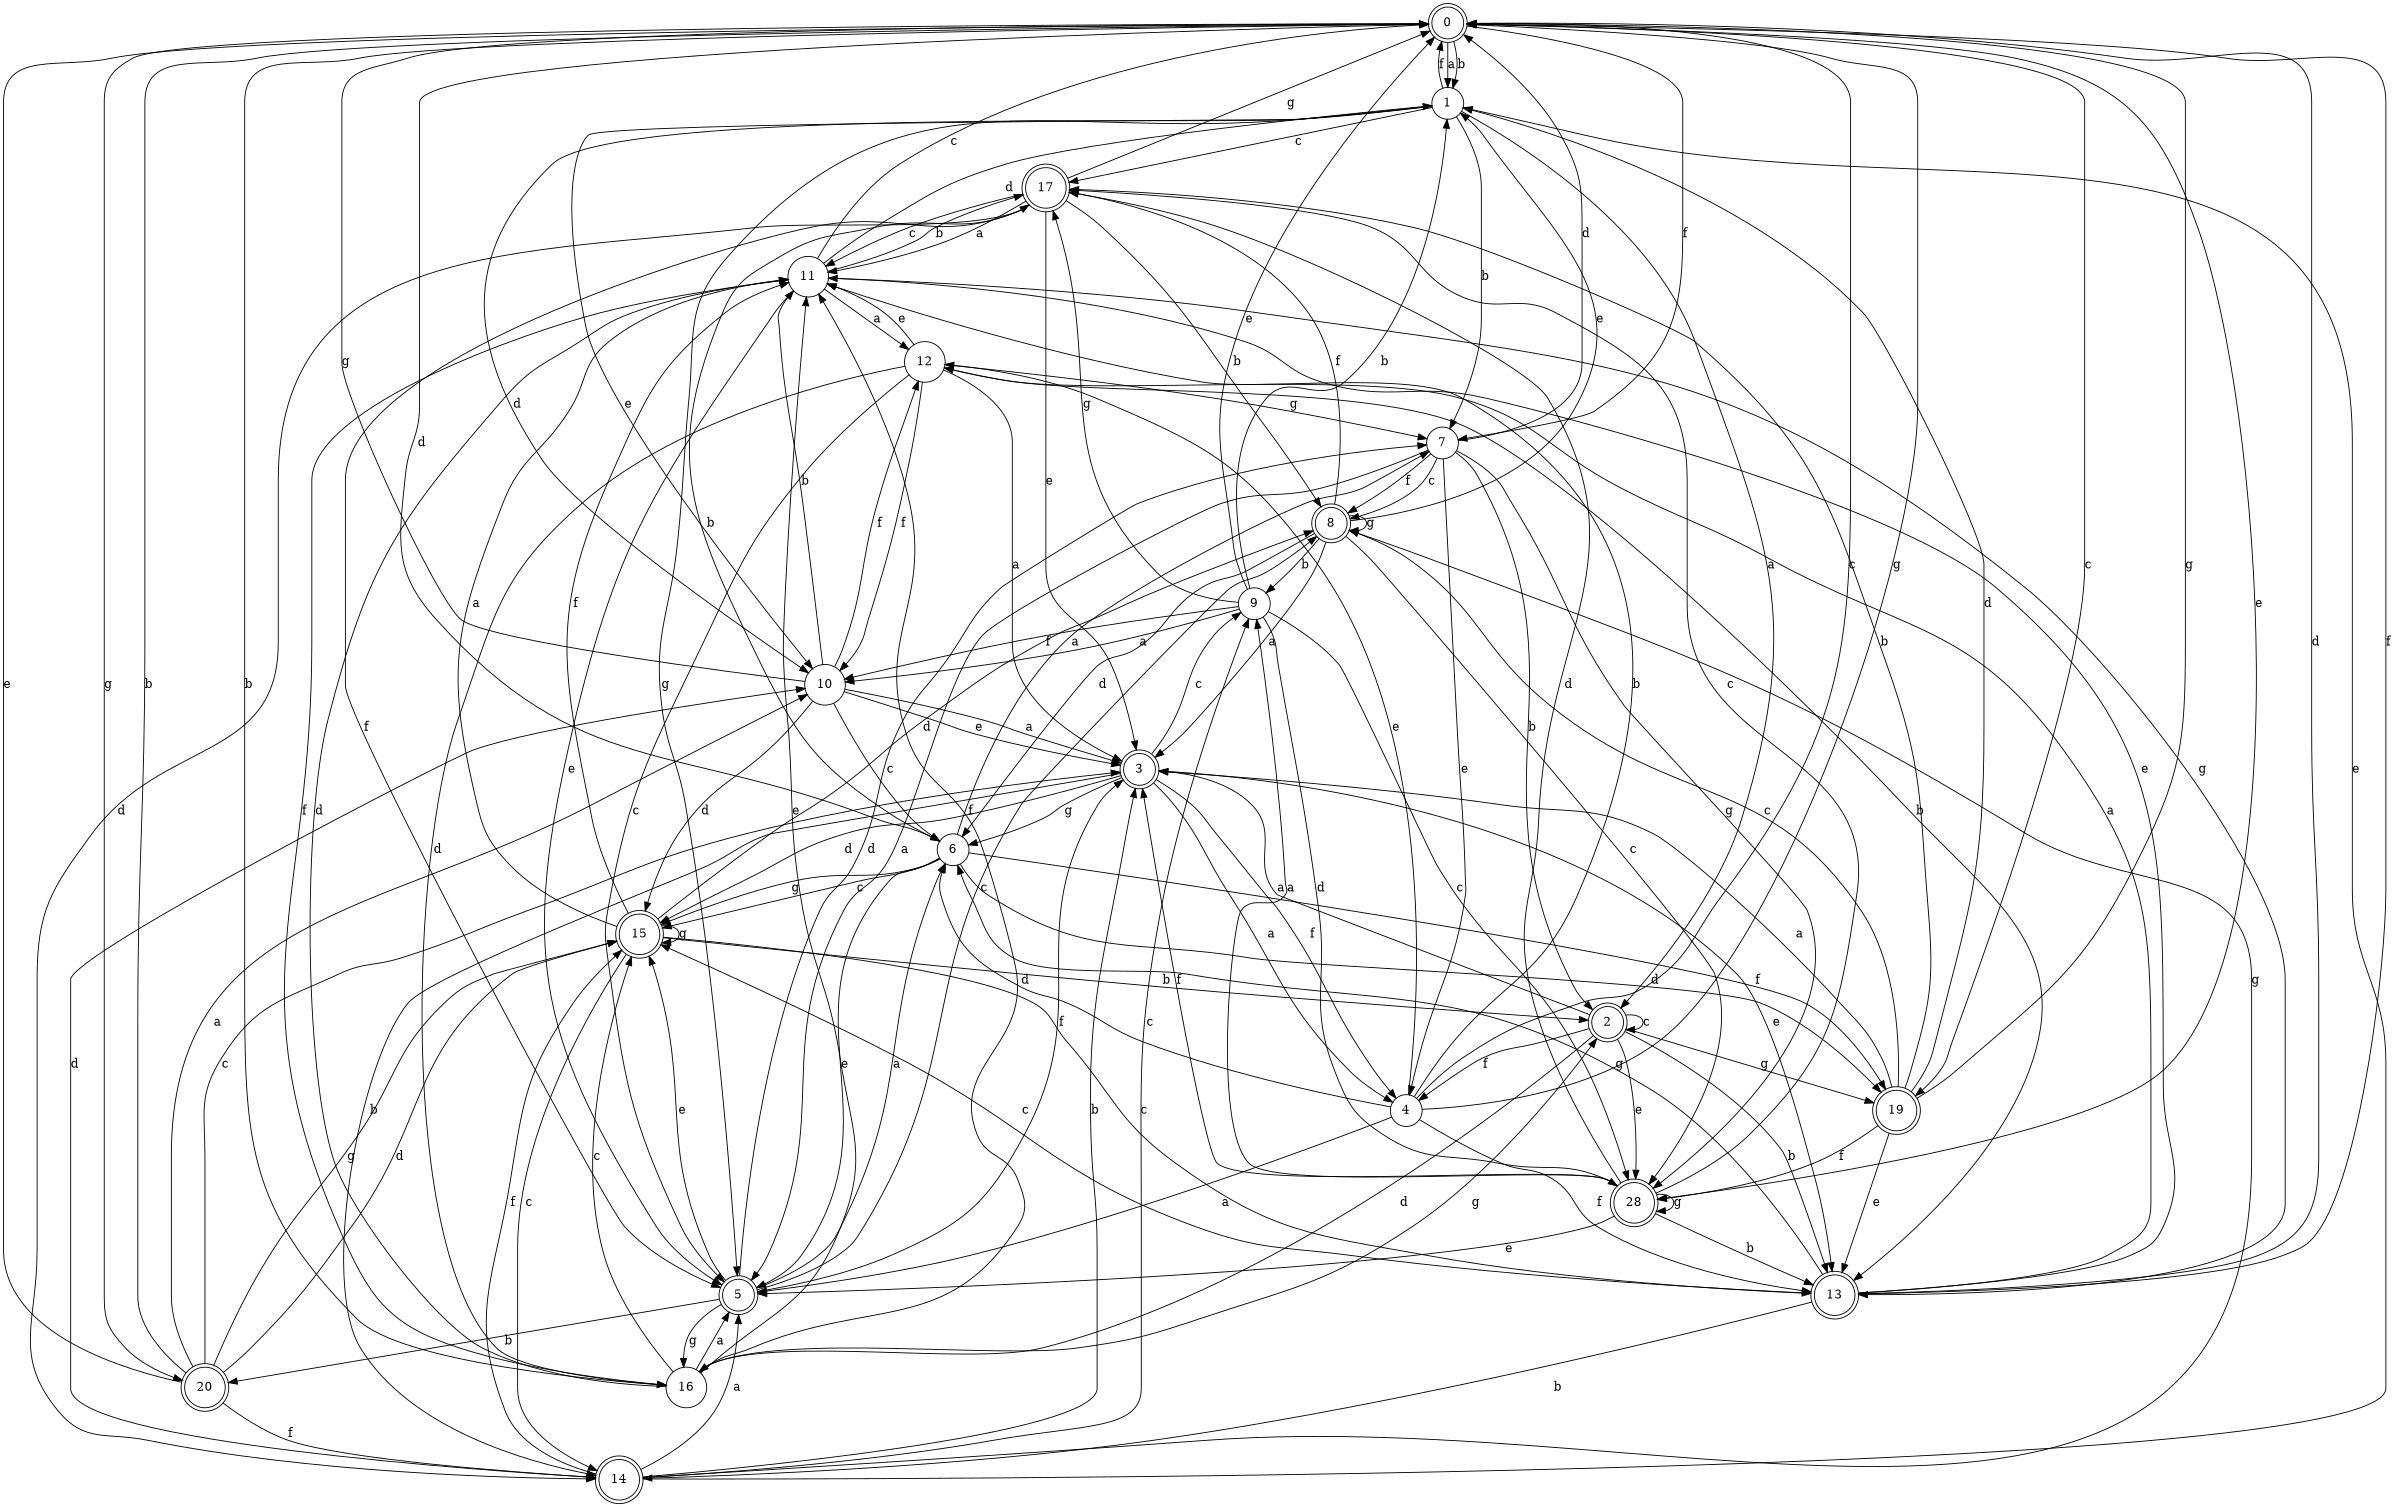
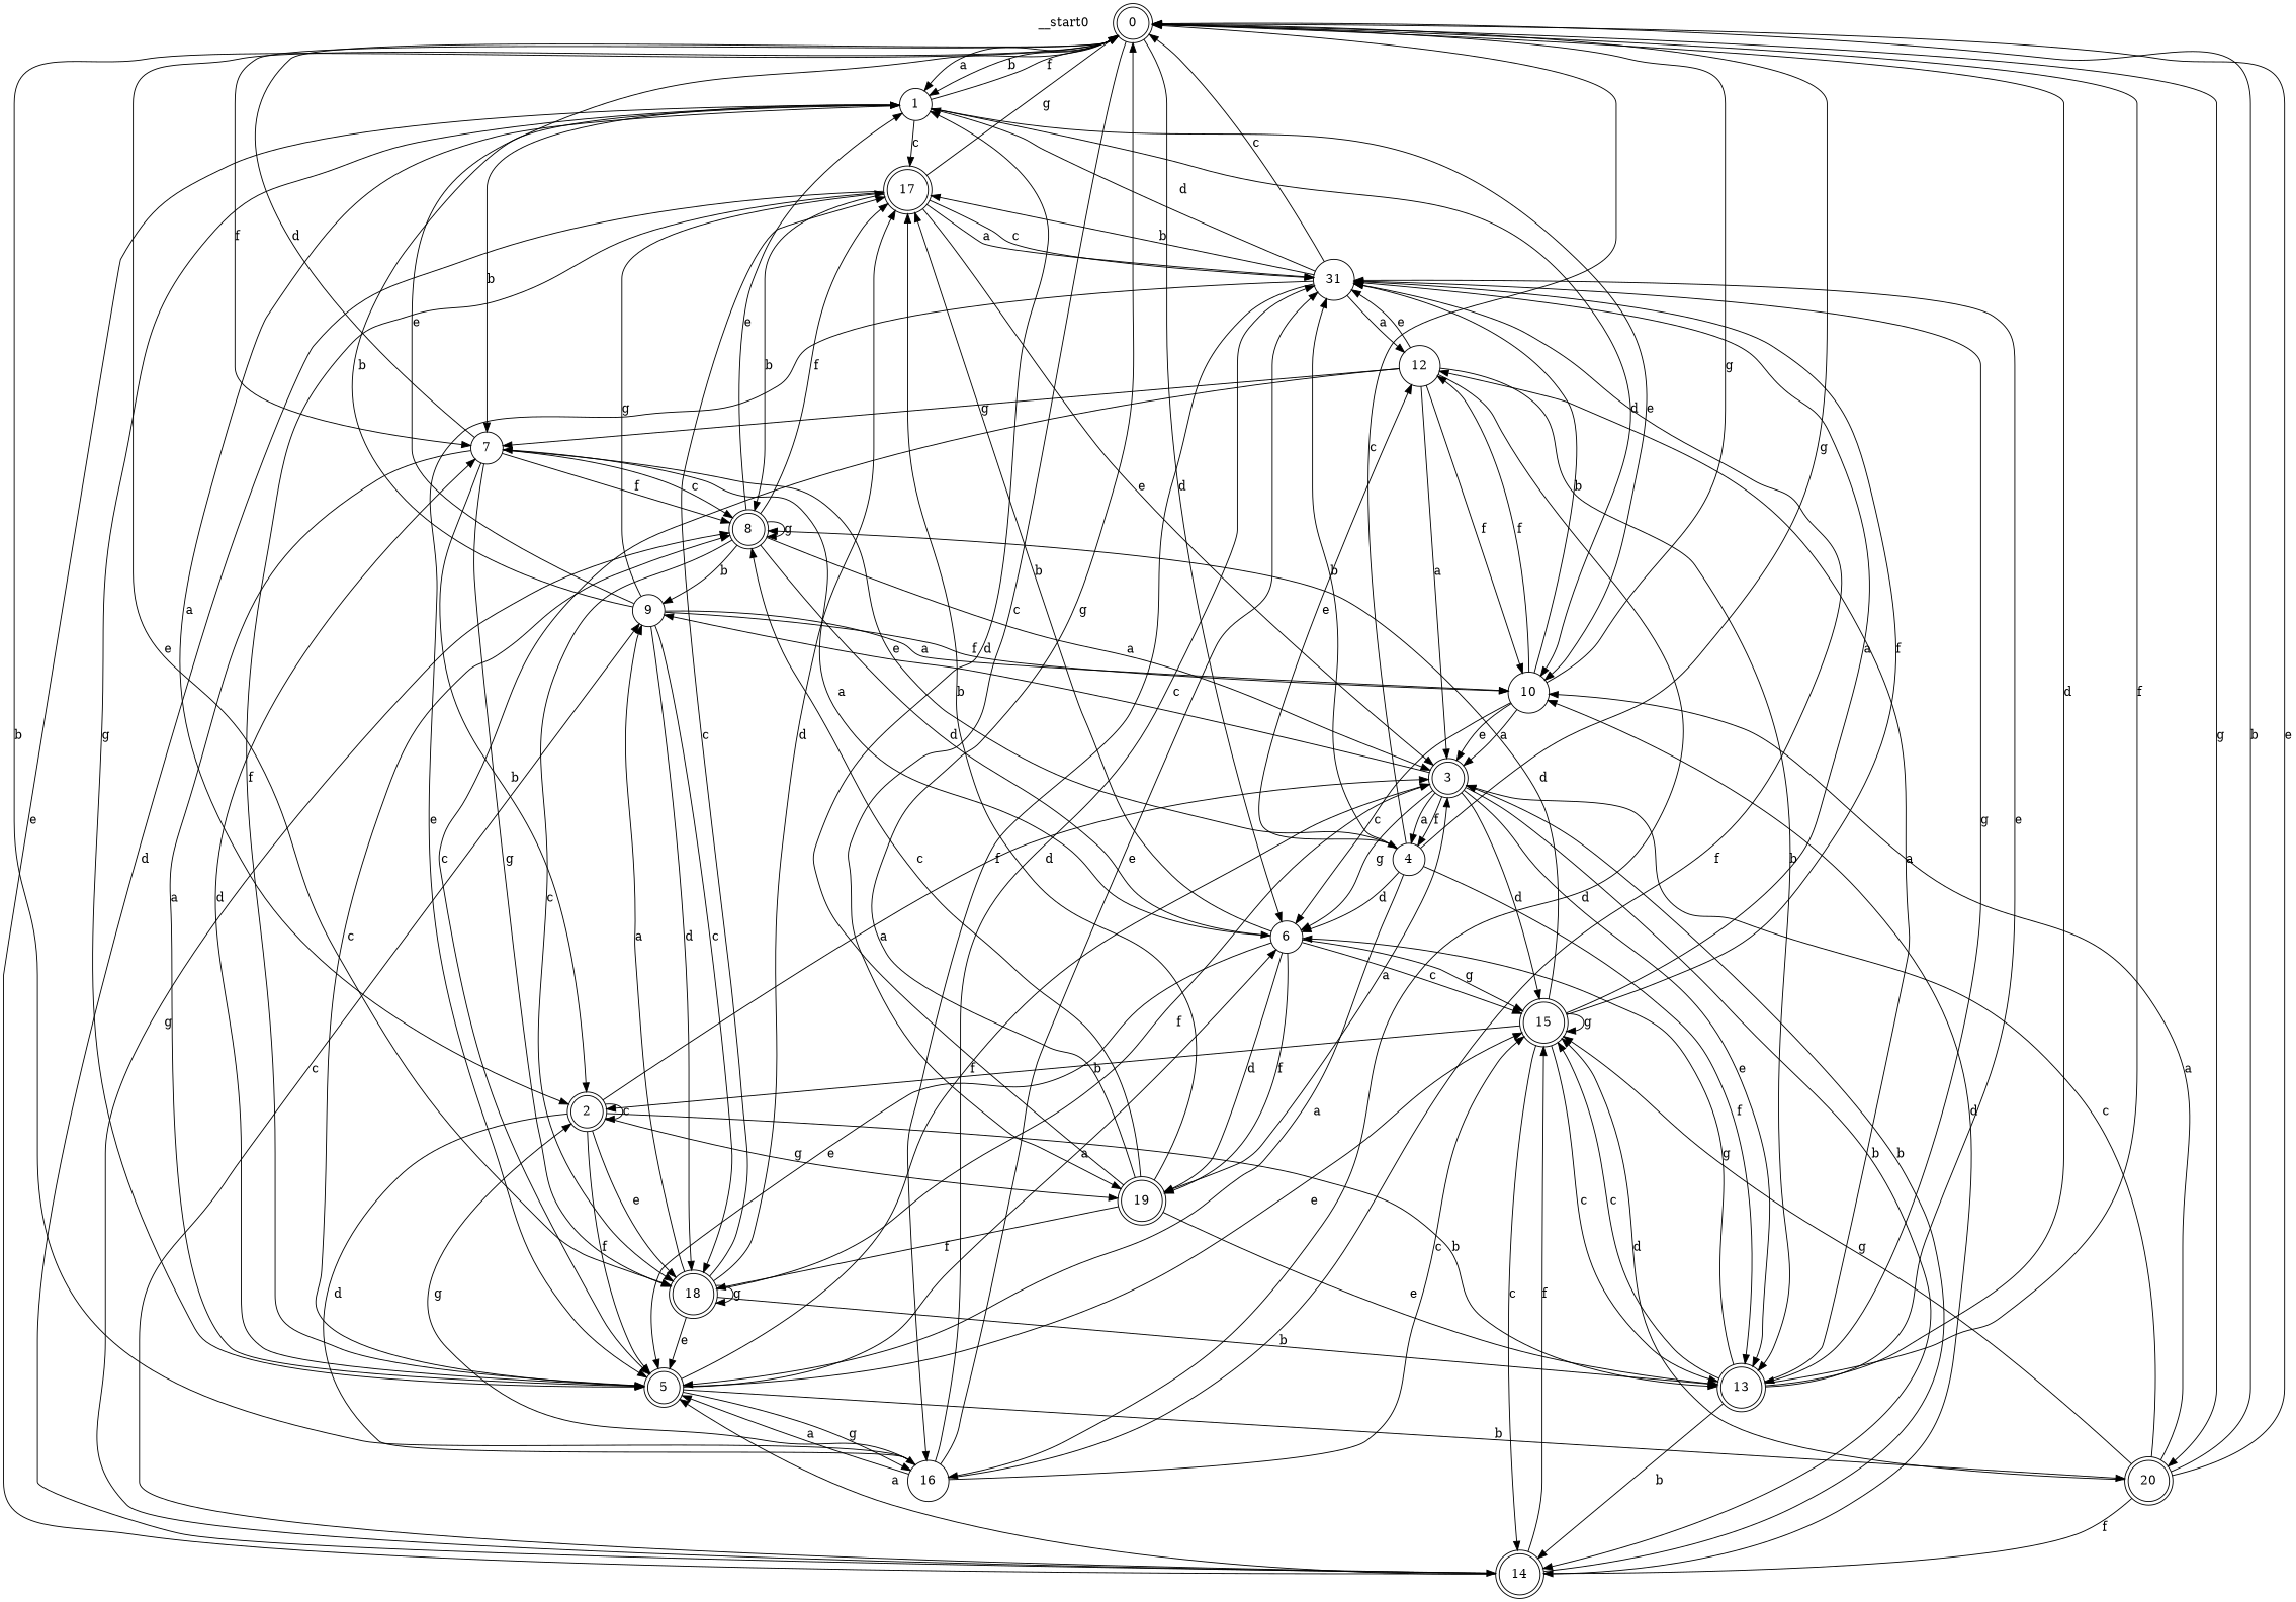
  digraph {
    rankdir=TB
    node [shape=doublecircle color=black fillcolor=white style="rounded,filled"]
+   __start0 [shape=none color="" fillcolor="" style=""]
    n2 [label=0]
    n3 [label=1 shape=circle style=filled]
    n4 [label=6 shape=circle style=filled]
    n5 [label=7 shape=circle]
-   n6 [label=28]
+   n6 [label=18]
    n7 [label=19]
    n8 [label=20]
    n9 [label=2]
    n10 [label=5]
    n11 [label=10 shape=circle style=filled]
    n12 [label=17]
    n13 [label=15]
    n14 [label=4 shape=circle style=filled]
    n15 [label=8]
    n16 [label=3]
    n17 [label=13]
    n18 [label=9 shape=circle style=filled]
    n19 [label=14]
    n20 [label=16 shape=circle style=filled]
-   n21 [label=11 shape=circle style=filled]
+   n21 [label=31 shape=circle style=filled]
    n22 [label=12 shape=circle style=filled]
    n2 -> n3 [label=a]
    n2 -> n3 [label=b]
    n2 -> n4 [label=d]
    n2 -> n5 [label=f]
    n2 -> n6 [label=e]
    n2 -> n7 [label=c]
    n2 -> n8 [label=g]
    n3 -> n2 [label=f]
    n3 -> n5 [label=b]
    n3 -> n9 [label=a]
    n3 -> n10 [label=g]
    n3 -> n11 [label=d]
    n3 -> n11 [label=e]
    n3 -> n12 [label=c]
    n4 -> n5 [label=a]
    n4 -> n7 [label=d]
    n4 -> n7 [label=f]
    n4 -> n10 [label=e]
    n4 -> n12 [label=b]
    n4 -> n13 [label=c]
    n4 -> n13 [label=g]
    n5 -> n2 [label=d]
    n5 -> n6 [label=g]
    n5 -> n9 [label=b]
    n5 -> n10 [label=a]
    n5 -> n14 [label=e]
    n5 -> n15 [label=c]
    n5 -> n15 [label=f]
    n6 -> n6 [label=g]
    n6 -> n10 [label=e]
    n6 -> n12 [label=c]
    n6 -> n12 [label=d]
    n6 -> n16 [label=f]
    n6 -> n17 [label=b]
    n6 -> n18 [label=a]
    n7 -> n2 [label=g]
    n7 -> n3 [label=d]
    n7 -> n6 [label=f]
    n7 -> n12 [label=b]
    n7 -> n15 [label=c]
    n7 -> n16 [label=a]
    n7 -> n17 [label=e]
    n8 -> n2 [label=b]
    n8 -> n2 [label=e]
    n8 -> n11 [label=a]
    n8 -> n13 [label=d]
    n8 -> n13 [label=g]
    n8 -> n16 [label=c]
    n8 -> n19 [label=f]
    n9 -> n6 [label=e]
    n9 -> n7 [label=g]
    n9 -> n9 [label=c]
-   n9 -> n14 [label=f]
+   n9 -> n10 [label=f]
    n9 -> n16 [label=a]
    n9 -> n17 [label=b]
    n9 -> n20 [label=d]
    n10 -> n4 [label=a]
    n10 -> n5 [label=d]
    n10 -> n8 [label=b]
    n10 -> n13 [label=e]
    n10 -> n15 [label=c]
    n10 -> n16 [label=f]
    n10 -> n20 [label=g]
    n11 -> n2 [label=g]
    n11 -> n4 [label=c]
-   n11 -> n13 [label=d]
    n11 -> n16 [label=a]
    n11 -> n16 [label=e]
    n11 -> n21 [label=b]
    n11 -> n22 [label=f]
    n12 -> n2 [label=g]
    n12 -> n10 [label=f]
    n12 -> n15 [label=b]
    n12 -> n16 [label=e]
    n12 -> n19 [label=d]
    n12 -> n21 [label=a]
    n12 -> n21 [label=c]
    n13 -> n9 [label=b]
    n13 -> n13 [label=g]
    n13 -> n15 [label=d]
    n13 -> n17 [label=c]
    n13 -> n19 [label=c]
    n13 -> n21 [label=a]
    n13 -> n21 [label=f]
    n14 -> n2 [label=c]
    n14 -> n2 [label=g]
    n14 -> n4 [label=d]
    n14 -> n10 [label=a]
    n14 -> n17 [label=f]
    n14 -> n21 [label=b]
    n14 -> n22 [label=e]
    n15 -> n3 [label=e]
    n15 -> n4 [label=d]
    n15 -> n6 [label=c]
    n15 -> n12 [label=f]
    n15 -> n15 [label=g]
    n15 -> n16 [label=a]
    n15 -> n18 [label=b]
    n16 -> n4 [label=g]
    n16 -> n13 [label=d]
    n16 -> n14 [label=a]
    n16 -> n14 [label=f]
    n16 -> n17 [label=e]
    n16 -> n18 [label=c]
    n16 -> n19 [label=b]
    n17 -> n2 [label=d]
    n17 -> n2 [label=f]
    n17 -> n4 [label=g]
    n17 -> n13 [label=c]
    n17 -> n19 [label=b]
    n17 -> n21 [label=e]
    n17 -> n22 [label=a]
    n18 -> n2 [label=e]
    n18 -> n3 [label=b]
    n18 -> n6 [label=c]
    n18 -> n6 [label=d]
    n18 -> n11 [label=a]
    n18 -> n11 [label=f]
    n18 -> n12 [label=g]
    n19 -> n3 [label=e]
    n19 -> n10 [label=a]
    n19 -> n11 [label=d]
    n19 -> n13 [label=f]
    n19 -> n15 [label=g]
    n19 -> n16 [label=b]
    n19 -> n18 [label=c]
    n20 -> n2 [label=b]
    n20 -> n9 [label=g]
    n20 -> n10 [label=a]
    n20 -> n13 [label=c]
    n20 -> n21 [label=d]
    n20 -> n21 [label=e]
    n20 -> n21 [label=f]
    n21 -> n2 [label=c]
    n21 -> n3 [label=d]
    n21 -> n10 [label=e]
    n21 -> n12 [label=b]
    n21 -> n17 [label=g]
    n21 -> n20 [label=f]
    n21 -> n22 [label=a]
    n22 -> n5 [label=g]
    n22 -> n10 [label=c]
    n22 -> n11 [label=f]
    n22 -> n16 [label=a]
    n22 -> n17 [label=b]
    n22 -> n20 [label=d]
    n22 -> n21 [label=e]
  }
